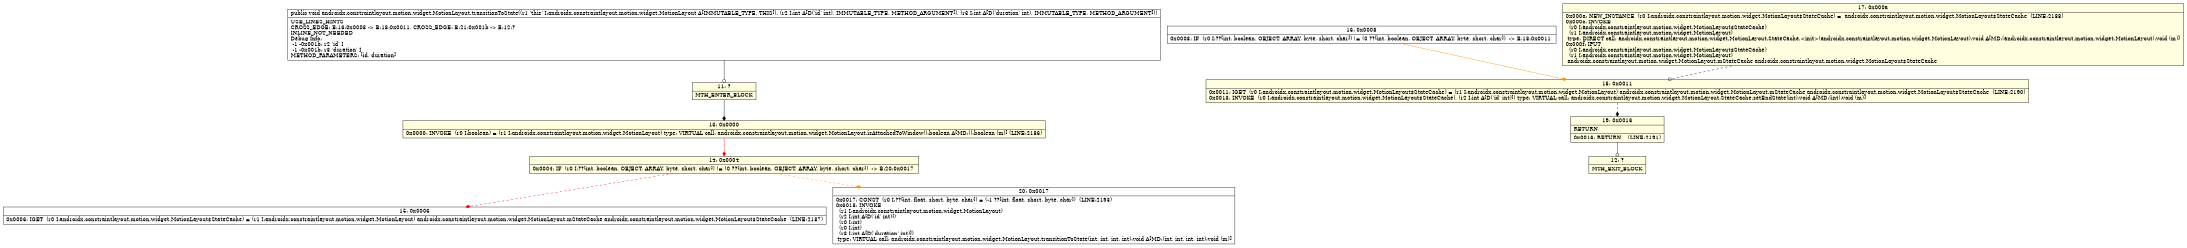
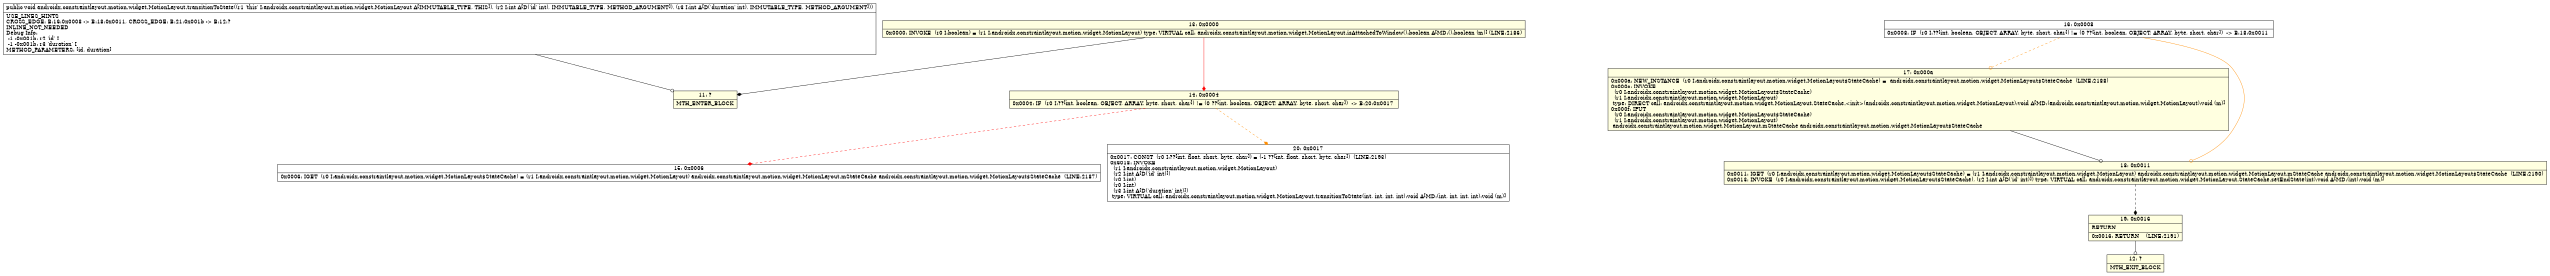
  digraph {
    node [fillcolor=lightyellow shape=record style=filled]
    edge [arrowhead=diamond color=black]
    n1 [label="{11\:\ ?|MTH_ENTER_BLOCK\l}"]
    n2 [label="{13\:\ 0x0000|0x0000: INVOKE  (r0 I:boolean) = (r1 I:androidx.constraintlayout.motion.widget.MotionLayout) type: VIRTUAL call: androidx.constraintlayout.motion.widget.MotionLayout.isAttachedToWindow():boolean A[MD:():boolean (m)] (LINE:2186)\l}"]
    n3 [label="{14\:\ 0x0004|0x0004: IF  (r0 I:??[int, boolean, OBJECT, ARRAY, byte, short, char]) != (0 ??[int, boolean, OBJECT, ARRAY, byte, short, char])  \-\> B:20:0x0017 \l}"]
    n4 [fillcolor=white label="{15\:\ 0x0006|0x0006: IGET  (r0 I:androidx.constraintlayout.motion.widget.MotionLayout$StateCache) = (r1 I:androidx.constraintlayout.motion.widget.MotionLayout) androidx.constraintlayout.motion.widget.MotionLayout.mStateCache androidx.constraintlayout.motion.widget.MotionLayout$StateCache  (LINE:2187)\l}"]
    n5 [fillcolor=white label="{20\:\ 0x0017|0x0017: CONST  (r0 I:??[int, float, short, byte, char]) = (\-1 ??[int, float, short, byte, char])  (LINE:2193)\l0x6018: INVOKE  \l  (r1 I:androidx.constraintlayout.motion.widget.MotionLayout)\l  (r2 I:int A[D('id' int)])\l  (r0 I:int)\l  (r0 I:int)\l  (r3 I:int A[D('duration' int)])\l type: VIRTUAL call: androidx.constraintlayout.motion.widget.MotionLayout.transitionToState(int, int, int, int):void A[MD:(int, int, int, int):void (m)]\l}"]
    n6 [fillcolor=white label="{16\:\ 0x0008|0x0008: IF  (r0 I:??[int, boolean, OBJECT, ARRAY, byte, short, char]) != (0 ??[int, boolean, OBJECT, ARRAY, byte, short, char])  \-\> B:18:0x0011 \l}"]
    n7 [label="{17\:\ 0x000a|0x000a: NEW_INSTANCE  (r0 I:androidx.constraintlayout.motion.widget.MotionLayout$StateCache) =  androidx.constraintlayout.motion.widget.MotionLayout$StateCache  (LINE:2188)\l0x000c: INVOKE  \l  (r0 I:androidx.constraintlayout.motion.widget.MotionLayout$StateCache)\l  (r1 I:androidx.constraintlayout.motion.widget.MotionLayout)\l type: DIRECT call: androidx.constraintlayout.motion.widget.MotionLayout.StateCache.\<init\>(androidx.constraintlayout.motion.widget.MotionLayout):void A[MD:(androidx.constraintlayout.motion.widget.MotionLayout):void (m)]\l0x000f: IPUT  \l  (r0 I:androidx.constraintlayout.motion.widget.MotionLayout$StateCache)\l  (r1 I:androidx.constraintlayout.motion.widget.MotionLayout)\l androidx.constraintlayout.motion.widget.MotionLayout.mStateCache androidx.constraintlayout.motion.widget.MotionLayout$StateCache \l}"]
    n8 [label="{18\:\ 0x0011|0x0011: IGET  (r0 I:androidx.constraintlayout.motion.widget.MotionLayout$StateCache) = (r1 I:androidx.constraintlayout.motion.widget.MotionLayout) androidx.constraintlayout.motion.widget.MotionLayout.mStateCache androidx.constraintlayout.motion.widget.MotionLayout$StateCache  (LINE:2190)\l0x0013: INVOKE  (r0 I:androidx.constraintlayout.motion.widget.MotionLayout$StateCache), (r2 I:int A[D('id' int)]) type: VIRTUAL call: androidx.constraintlayout.motion.widget.MotionLayout.StateCache.setEndState(int):void A[MD:(int):void (m)]\l}"]
    n9 [label="{19\:\ 0x0016|RETURN\l|0x0016: RETURN    (LINE:2191)\l}"]
    n10 [label="{12\:\ ?|MTH_EXIT_BLOCK\l}"]
    n11 [fillcolor=white label="{public void androidx.constraintlayout.motion.widget.MotionLayout.transitionToState((r1 'this' I:androidx.constraintlayout.motion.widget.MotionLayout A[IMMUTABLE_TYPE, THIS]), (r2 I:int A[D('id' int), IMMUTABLE_TYPE, METHOD_ARGUMENT]), (r3 I:int A[D('duration' int), IMMUTABLE_TYPE, METHOD_ARGUMENT]))  | USE_LINES_HINTS\lCROSS_EDGE: B:16:0x0008 \-\> B:18:0x0011, CROSS_EDGE: B:21:0x001b \-\> B:12:?\lINLINE_NOT_NEEDED\lDebug Info:\l  \-1 \-0x001b: r2 'id' I\l  \-1 \-0x001b: r3 'duration' I\lMETHOD_PARAMETERS: [id, duration]\l}"]
-   n1 -> n2
+   n2 -> n1
    n2 -> n3 [color=red]
    n3 -> n4 [color=red style=dashed]
    n3 -> n5 [color=darkorange style=dashed]
-   n6 -> n8 [color=darkorange]
-   n7 -> n8 [arrowhead=odot style=dashed]
+   n6 -> n7 [arrowhead=odot color=darkorange style=dashed]
+   n6 -> n8 [arrowhead=odot color=darkorange]
+   n7 -> n8 [arrowhead=odot]
    n8 -> n9 [style=dashed]
    n9 -> n10 [arrowhead=odot]
    n11 -> n1 [arrowhead=odot]
  }
